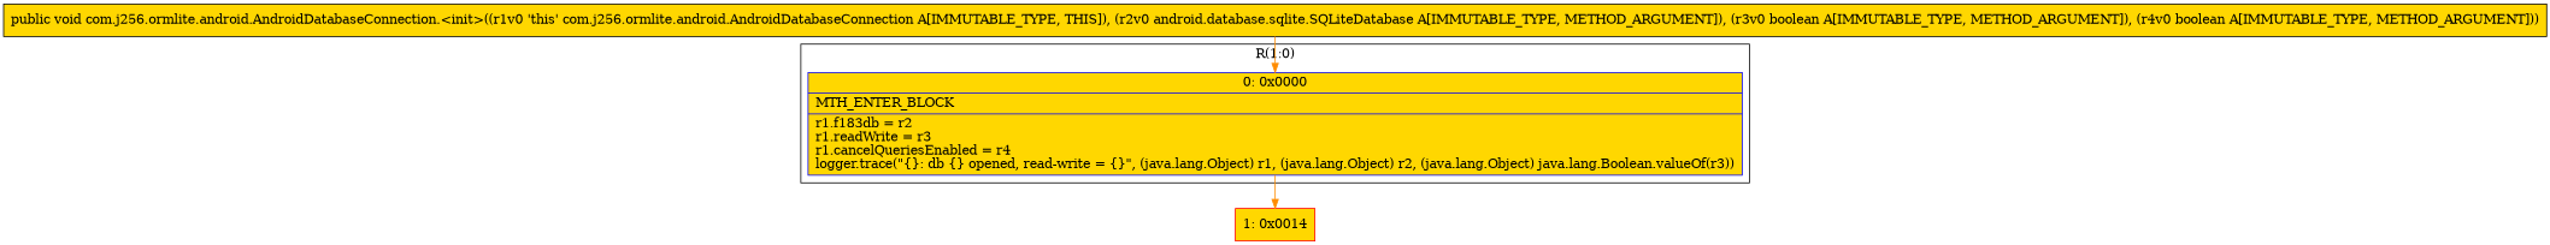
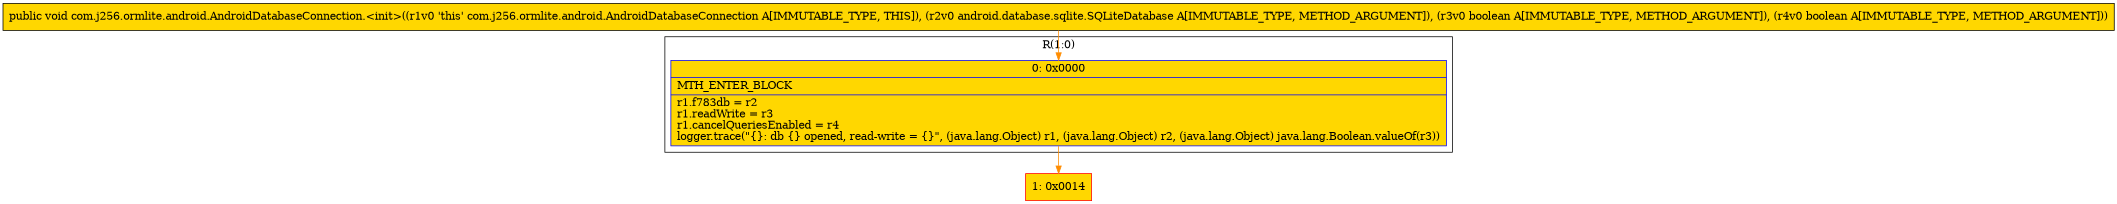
  digraph {
    fontname="DejaVu Serif"
    node [shape=record style=filled fillcolor=gold fontname="DejaVu Serif"]
    edge [color=darkorange style=solid fontname="DejaVu Serif"]
-   n1 [color=blue label="{0\:\ 0x0000|MTH_ENTER_BLOCK\l|r1.f183db = r2\lr1.readWrite = r3\lr1.cancelQueriesEnabled = r4\llogger.trace(\"\{\}: db \{\} opened, read\-write = \{\}\", (java.lang.Object) r1, (java.lang.Object) r2, (java.lang.Object) java.lang.Boolean.valueOf(r3))\l}"]
+   n1 [color=blue label="{0\:\ 0x0000|MTH_ENTER_BLOCK\l|r1.f783db = r2\lr1.readWrite = r3\lr1.cancelQueriesEnabled = r4\llogger.trace(\"\{\}: db \{\} opened, read\-write = \{\}\", (java.lang.Object) r1, (java.lang.Object) r2, (java.lang.Object) java.lang.Boolean.valueOf(r3))\l}"]
    n2 [color=red label="{1\:\ 0x0014}"]
    n3 [label="{public void com.j256.ormlite.android.AndroidDatabaseConnection.\<init\>((r1v0 'this' com.j256.ormlite.android.AndroidDatabaseConnection A[IMMUTABLE_TYPE, THIS]), (r2v0 android.database.sqlite.SQLiteDatabase A[IMMUTABLE_TYPE, METHOD_ARGUMENT]), (r3v0 boolean A[IMMUTABLE_TYPE, METHOD_ARGUMENT]), (r4v0 boolean A[IMMUTABLE_TYPE, METHOD_ARGUMENT])) }"]
    subgraph cluster_1 {
      label="R(1:0)"
      n1
    }
    n1 -> n2
    n3 -> n1
  }
